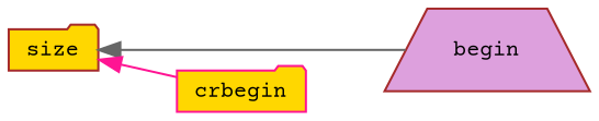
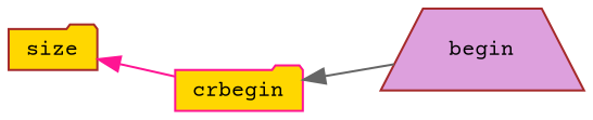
  digraph {
    fontname="Courier Prime"
    rankdir=LR
    node [color=brown fillcolor=gold fontname="Courier Prime" fontsize=10 shape=folder style=filled]
    edge [dir=back fontname="Courier Prime" fontsize=10 labelfontname=Helvetica labelfontsize=10 style=solid]
    n1 [fontcolor=black height=0.2 label=size width=0.4]
    n2 [fillcolor=plum height=0.2 label=begin shape=trapezium width=0.4]
    n3 [color=deeppink height=0.2 label=crbegin width=0.4]
-   n1 -> n2 [color=gray40]
+   n3 -> n2 [color=gray40]
    n1 -> n3 [color=deeppink]
  }
